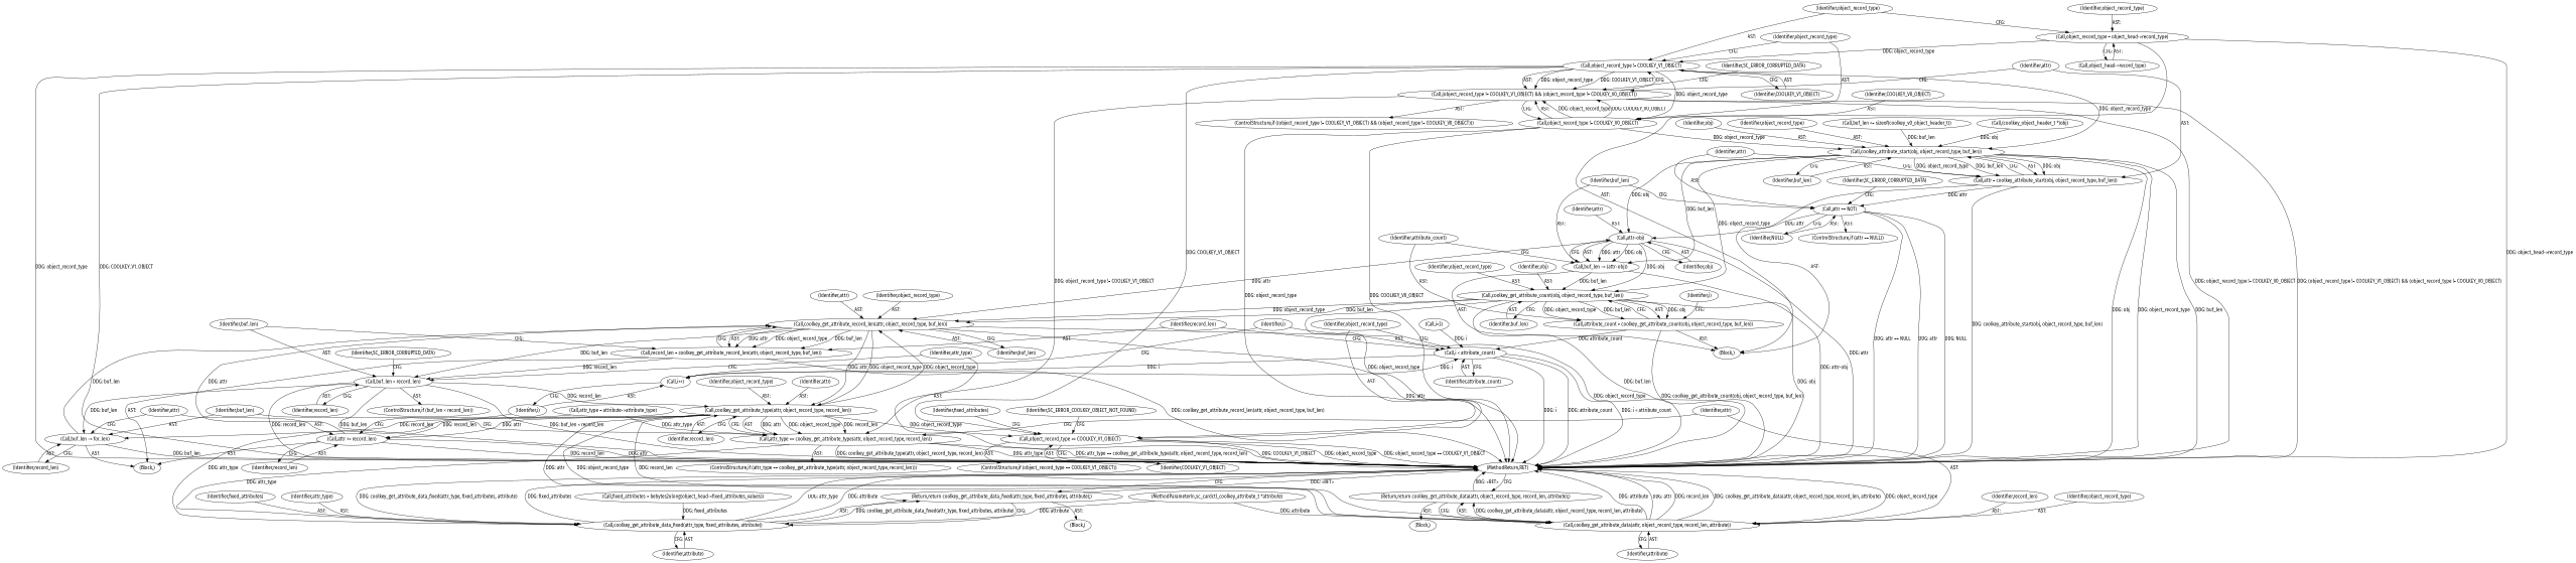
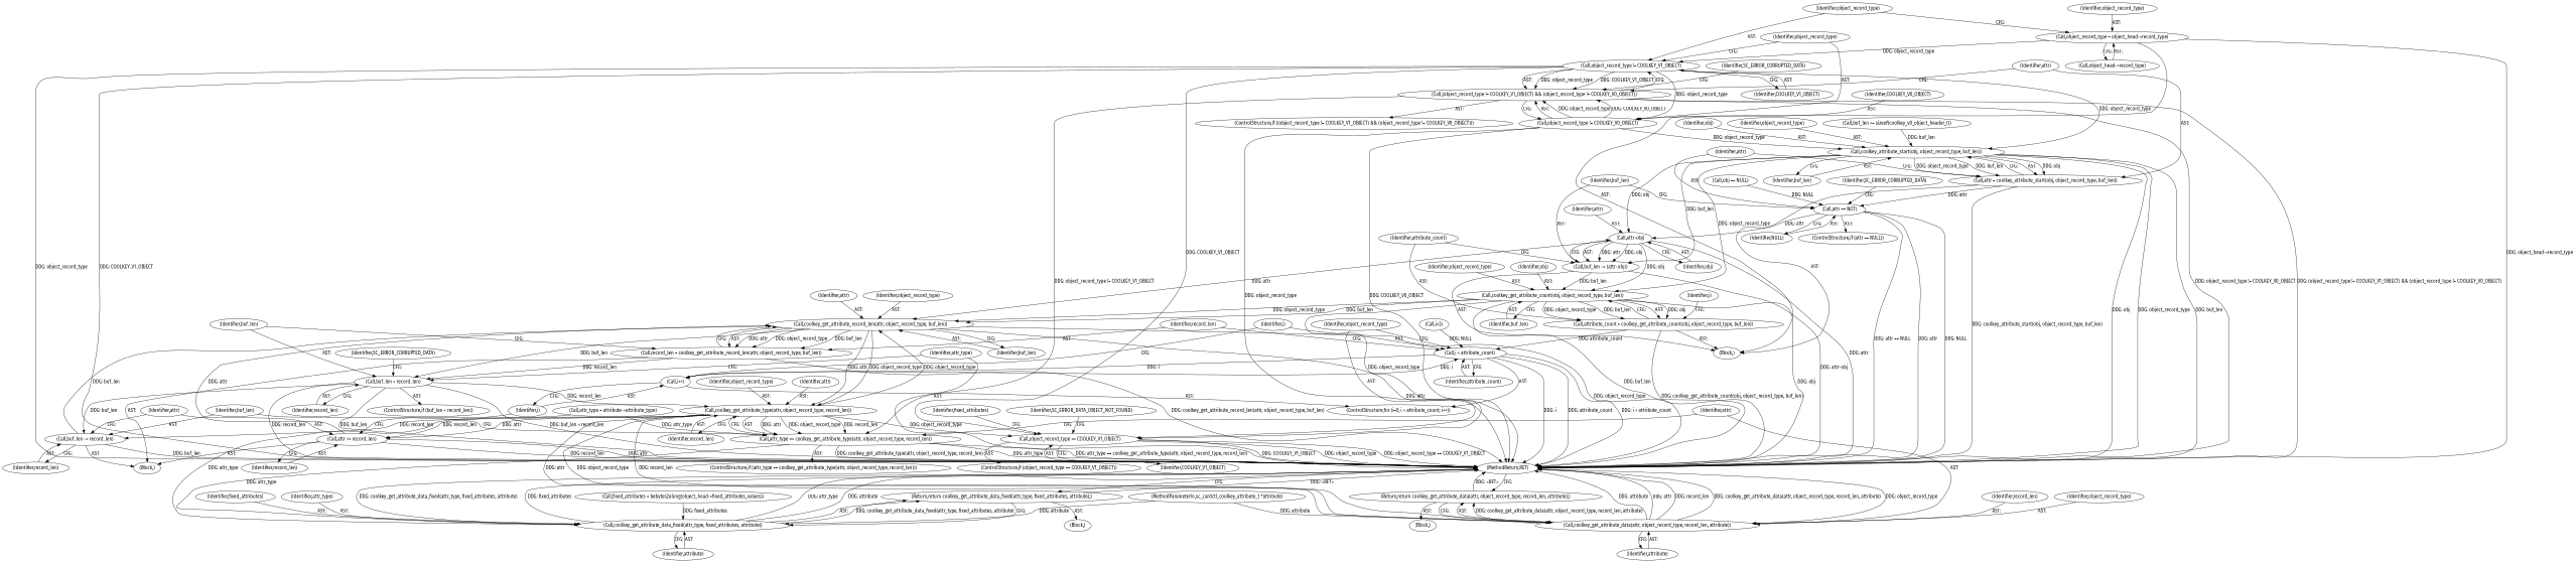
  digraph {
    fontname="Fira Sans"
    node [fontname="Fira Sans"]
    edge [fontname="Fira Sans"]
    n1 [label="(Call,object_record_type = object_head->record_type)"]
    n2 [label="(Call,object_record_type != COOLKEY_V1_OBJECT)"]
    n3 [label="(Block,)"]
    n4 [label="(Call,object_head->record_type)"]
    n5 [label="(MethodReturn,RET)"]
    n6 [label="(Call,(object_record_type != COOLKEY_V1_OBJECT) && (object_record_type != COOLKEY_V0_OBJECT))"]
    n7 [label="(Call,object_record_type != COOLKEY_V0_OBJECT)"]
    n8 [label="(Call,coolkey_attribute_start(obj, object_record_type, buf_len))"]
    n9 [label="(Call,object_record_type == COOLKEY_V1_OBJECT)"]
    n10 [label="(Identifier,COOLKEY_V1_OBJECT)"]
    n11 [label="(Return,return coolkey_get_attribute_data_fixed(attr_type, fixed_attributes, attribute);)"]
    n12 [label="(Return,return coolkey_get_attribute_data(attr, object_record_type, record_len, attribute);)"]
    n13 [label="(ControlStructure,if ((object_record_type != COOLKEY_V1_OBJECT) && (object_record_type != COOLKEY_V0_OBJECT)))"]
    n14 [label="(Call,attr = coolkey_attribute_start(obj, object_record_type, buf_len))"]
    n15 [label="(Call,attr-obj)"]
    n16 [label="(Call,buf_len -= (attr-obj))"]
    n17 [label="(Call,coolkey_get_attribute_count(obj, object_record_type, buf_len))"]
    n18 [label="(Identifier,buf_len)"]
    n19 [label="(Identifier,COOLKEY_V1_OBJECT)"]
    n20 [label="(ControlStructure,if (object_record_type == COOLKEY_V1_OBJECT))"]
    n21 [label="(Identifier,COOLKEY_V0_OBJECT)"]
    n22 [label="(Call,attr == NOT)"]
    n23 [label="(Call,coolkey_get_attribute_record_len(attr, object_record_type, buf_len))"]
    n24 [label="(Identifier,obj)"]
    n25 [label="(Call,attribute_count = coolkey_get_attribute_count(obj, object_record_type, buf_len))"]
    n26 [label="(Identifier,buf_len)"]
    n27 [label="(Identifier,NULL)"]
    n28 [label="(ControlStructure,if (attr == NULL))"]
    n29 [label="(Call,record_len = coolkey_get_attribute_record_len(attr, object_record_type, buf_len))"]
    n30 [label="(Call,buf_len < record_len)"]
    n31 [label="(Call,coolkey_get_attribute_type(attr, object_record_type, record_len))"]
    n32 [label="(Identifier,buf_len)"]
    n33 [label="(Call,i < attribute_count)"]
    n34 [label="(Call,i++)"]
+   n35 [label="(ControlStructure,for (i=0; i < attribute_count; i++))"]
    n36 [label="(Identifier,attribute_count)"]
    n37 [label="(Identifier,i)"]
    n38 [label="(Call,attr += record_len)"]
    n39 [label="(Block,)"]
-   n40 [label="(Call,buf_len -= for_len)"]
+   n40 [label="(Call,buf_len -= record_len)"]
    n41 [label="(Identifier,record_len)"]
    n42 [label="(ControlStructure,if (buf_len < record_len))"]
    n43 [label="(Call,attr_type == coolkey_get_attribute_type(attr, object_record_type, record_len))"]
    n44 [label="(Call,coolkey_get_attribute_data(attr, object_record_type, record_len, attribute))"]
    n45 [label="(Identifier,record_len)"]
    n46 [label="(Identifier,record_len)"]
    n47 [label="(Call,coolkey_get_attribute_data_fixed(attr_type, fixed_attributes, attribute))"]
    n48 [label="(ControlStructure,if (attr_type == coolkey_get_attribute_type(attr, object_record_type, record_len)))"]
    n49 [label="(Identifier,attribute)"]
    n50 [label="(Identifier,record_len)"]
    n51 [label="(Identifier,attribute)"]
    n52 [label="(Block,)"]
    n53 [label="(Block,)"]
-   n54 [label="(Call,(coolkey_object_header_t *)obj)"]
    n55 [label="(Identifier,buf_len)"]
    n56 [label="(Identifier,obj)"]
    n57 [label="(Identifier,object_record_type)"]
    n58 [label="(Identifier,fixed_attributes)"]
    n59 [label="(Identifier,record_len)"]
    n60 [label="(Identifier,object_record_type)"]
+   n61 [label="(Call,obj == NULL)"]
    n62 [label="(Identifier,attr)"]
    n63 [label="(Identifier,attr)"]
    n64 [label="(Identifier,attr)"]
    n65 [label="(Identifier,i)"]
    n66 [label="(Identifier,SC_ERROR_CORRUPTED_DATA)"]
    n67 [label="(MethodParameterIn,sc_cardctl_coolkey_attribute_t *attribute)"]
    n68 [label="(Identifier,attr)"]
    n69 [label="(Identifier,fixed_attributes)"]
    n70 [label="(Identifier,buf_len)"]
    n71 [label="(Identifier,i)"]
    n72 [label="(Identifier,attr)"]
    n73 [label="(Identifier,buf_len)"]
    n74 [label="(Identifier,attr_type)"]
    n75 [label="(Identifier,attr_type)"]
    n76 [label="(Call,i=3)"]
    n77 [label="(Call,fixed_attributes = bebytes2ulong(object_head->fixed_attributes_values))"]
    n78 [label="(Identifier,object_record_type)"]
    n79 [label="(Identifier,object_record_type)"]
    n80 [label="(Identifier,attr)"]
    n81 [label="(Identifier,attribute_count)"]
    n82 [label="(Identifier,attr)"]
    n83 [label="(Identifier,record_len)"]
    n84 [label="(Identifier,object_record_type)"]
    n85 [label="(Identifier,object_record_type)"]
    n86 [label="(Identifier,obj)"]
    n87 [label="(Call,buf_len <= sizeof(coolkey_v0_object_header_t))"]
    n88 [label="(Call,attr_type = attribute->attribute_type)"]
    n89 [label="(Identifier,object_record_type)"]
    n90 [label="(Identifier,SC_ERROR_CORRUPTED_DATA)"]
-   n91 [label="(Identifier,SC_ERROR_COOLKEY_OBJECT_NOT_FOUND)"]
+   n91 [label="(Identifier,SC_ERROR_DATA_OBJECT_NOT_FOUND)"]
    n92 [label="(Identifier,object_record_type)"]
    n93 [label="(Identifier,object_record_type)"]
    n94 [label="(Identifier,SC_ERROR_CORRUPTED_DATA)"]
    n1 -> n2 [label="DDG: object_record_type"]
    n1 -> n3 [label="AST: "]
    n1 -> n4 [label="CFG: "]
    n1 -> n5 [label="DDG: object_head->record_type"]
    n2 -> n5 [label="DDG: object_record_type"]
    n2 -> n5 [label="DDG: COOLKEY_V1_OBJECT"]
    n2 -> n6 [label="AST: "]
    n2 -> n6 [label="DDG: object_record_type"]
    n2 -> n6 [label="DDG: COOLKEY_V1_OBJECT"]
    n2 -> n7 [label="DDG: object_record_type"]
    n2 -> n8 [label="DDG: object_record_type"]
    n2 -> n9 [label="DDG: COOLKEY_V1_OBJECT"]
    n2 -> n10 [label="CFG: "]
    n4 -> n1 [label="AST: "]
    n5 -> n11 [label="CFG: "]
    n5 -> n12 [label="CFG: "]
    n6 -> n2 [label="CFG: "]
    n6 -> n5 [label="DDG: (object_record_type != COOLKEY_V1_OBJECT) && (object_record_type != COOLKEY_V0_OBJECT)"]
    n6 -> n5 [label="DDG: object_record_type != COOLKEY_V0_OBJECT"]
    n6 -> n5 [label="DDG: object_record_type != COOLKEY_V1_OBJECT"]
    n6 -> n7 [label="CFG: "]
    n6 -> n13 [label="AST: "]
    n7 -> n5 [label="DDG: object_record_type"]
    n7 -> n5 [label="DDG: COOLKEY_V0_OBJECT"]
    n7 -> n6 [label="AST: "]
    n7 -> n6 [label="DDG: object_record_type"]
    n7 -> n6 [label="DDG: COOLKEY_V0_OBJECT"]
    n7 -> n8 [label="DDG: object_record_type"]
    n8 -> n5 [label="DDG: obj"]
    n8 -> n5 [label="DDG: object_record_type"]
    n8 -> n5 [label="DDG: buf_len"]
    n8 -> n14 [label="AST: "]
    n8 -> n14 [label="DDG: obj"]
    n8 -> n14 [label="DDG: object_record_type"]
    n8 -> n14 [label="DDG: buf_len"]
    n8 -> n15 [label="DDG: obj"]
    n8 -> n16 [label="DDG: buf_len"]
    n8 -> n17 [label="DDG: object_record_type"]
    n8 -> n18 [label="CFG: "]
    n9 -> n5 [label="DDG: object_record_type"]
    n9 -> n5 [label="DDG: object_record_type == COOLKEY_V1_OBJECT"]
    n9 -> n5 [label="DDG: COOLKEY_V1_OBJECT"]
    n9 -> n19 [label="CFG: "]
    n9 -> n20 [label="AST: "]
    n10 -> n2 [label="AST: "]
    n11 -> n5 [label="DDG: <RET>"]
    n11 -> n47 [label="CFG: "]
    n11 -> n52 [label="AST: "]
    n12 -> n5 [label="DDG: <RET>"]
    n12 -> n44 [label="CFG: "]
    n12 -> n53 [label="AST: "]
    n14 -> n3 [label="AST: "]
    n14 -> n5 [label="DDG: coolkey_attribute_start(obj, object_record_type, buf_len)"]
    n14 -> n8 [label="CFG: "]
    n14 -> n22 [label="DDG: attr"]
    n15 -> n5 [label="DDG: attr"]
    n15 -> n16 [label="AST: "]
    n15 -> n16 [label="DDG: attr"]
    n15 -> n16 [label="DDG: obj"]
    n15 -> n17 [label="DDG: obj"]
    n15 -> n23 [label="DDG: attr"]
    n15 -> n24 [label="CFG: "]
    n16 -> n3 [label="AST: "]
    n16 -> n5 [label="DDG: attr-obj"]
    n16 -> n15 [label="CFG: "]
    n16 -> n17 [label="DDG: buf_len"]
    n17 -> n5 [label="DDG: obj"]
    n17 -> n5 [label="DDG: buf_len"]
    n17 -> n9 [label="DDG: object_record_type"]
    n17 -> n23 [label="DDG: object_record_type"]
    n17 -> n23 [label="DDG: buf_len"]
    n17 -> n25 [label="AST: "]
    n17 -> n25 [label="DDG: obj"]
    n17 -> n25 [label="DDG: object_record_type"]
    n17 -> n25 [label="DDG: buf_len"]
    n17 -> n26 [label="CFG: "]
    n18 -> n8 [label="AST: "]
    n19 -> n9 [label="AST: "]
    n21 -> n7 [label="AST: "]
    n22 -> n5 [label="DDG: NULL"]
    n22 -> n5 [label="DDG: attr == NULL"]
    n22 -> n5 [label="DDG: attr"]
    n22 -> n15 [label="DDG: attr"]
    n22 -> n27 [label="CFG: "]
    n22 -> n28 [label="AST: "]
    n23 -> n5 [label="DDG: attr"]
    n23 -> n5 [label="DDG: object_record_type"]
    n23 -> n29 [label="AST: "]
    n23 -> n29 [label="DDG: attr"]
    n23 -> n29 [label="DDG: object_record_type"]
    n23 -> n29 [label="DDG: buf_len"]
    n23 -> n30 [label="DDG: buf_len"]
    n23 -> n31 [label="DDG: attr"]
    n23 -> n31 [label="DDG: object_record_type"]
    n23 -> n32 [label="CFG: "]
    n24 -> n15 [label="AST: "]
    n25 -> n3 [label="AST: "]
    n25 -> n5 [label="DDG: coolkey_get_attribute_count(obj, object_record_type, buf_len)"]
    n25 -> n17 [label="CFG: "]
    n25 -> n33 [label="DDG: attribute_count"]
    n26 -> n17 [label="AST: "]
    n27 -> n22 [label="AST: "]
    n29 -> n5 [label="DDG: coolkey_get_attribute_record_len(attr, object_record_type, buf_len)"]
    n29 -> n23 [label="CFG: "]
    n29 -> n30 [label="DDG: record_len"]
    n29 -> n39 [label="AST: "]
    n30 -> n5 [label="DDG: record_len"]
    n30 -> n5 [label="DDG: buf_len"]
    n30 -> n5 [label="DDG: buf_len < record_len"]
    n30 -> n31 [label="DDG: record_len"]
    n30 -> n40 [label="DDG: buf_len"]
    n30 -> n41 [label="CFG: "]
    n30 -> n42 [label="AST: "]
    n31 -> n9 [label="DDG: object_record_type"]
    n31 -> n23 [label="DDG: object_record_type"]
    n31 -> n38 [label="DDG: record_len"]
    n31 -> n38 [label="DDG: attr"]
    n31 -> n40 [label="DDG: record_len"]
    n31 -> n43 [label="AST: "]
    n31 -> n43 [label="DDG: attr"]
    n31 -> n43 [label="DDG: object_record_type"]
    n31 -> n43 [label="DDG: record_len"]
    n31 -> n44 [label="DDG: attr"]
    n31 -> n44 [label="DDG: object_record_type"]
    n31 -> n44 [label="DDG: record_len"]
    n31 -> n45 [label="CFG: "]
    n32 -> n23 [label="AST: "]
    n33 -> n5 [label="DDG: i"]
    n33 -> n5 [label="DDG: attribute_count"]
    n33 -> n5 [label="DDG: i < attribute_count"]
    n33 -> n34 [label="DDG: i"]
+   n33 -> n35 [label="AST: "]
    n33 -> n36 [label="CFG: "]
    n34 -> n33 [label="DDG: i"]
+   n34 -> n35 [label="AST: "]
    n34 -> n37 [label="CFG: "]
    n36 -> n33 [label="AST: "]
    n37 -> n34 [label="AST: "]
    n37 -> n38 [label="CFG: "]
    n38 -> n5 [label="DDG: record_len"]
    n38 -> n5 [label="DDG: attr"]
    n38 -> n23 [label="DDG: attr"]
    n38 -> n39 [label="AST: "]
    n38 -> n50 [label="CFG: "]
    n40 -> n5 [label="DDG: buf_len"]
    n40 -> n23 [label="DDG: buf_len"]
    n40 -> n39 [label="AST: "]
    n40 -> n46 [label="CFG: "]
    n41 -> n30 [label="AST: "]
    n43 -> n5 [label="DDG: coolkey_get_attribute_type(attr, object_record_type, record_len)"]
    n43 -> n5 [label="DDG: attr_type"]
    n43 -> n5 [label="DDG: attr_type == coolkey_get_attribute_type(attr, object_record_type, record_len)"]
    n43 -> n31 [label="CFG: "]
    n43 -> n47 [label="DDG: attr_type"]
    n43 -> n48 [label="AST: "]
    n44 -> n5 [label="DDG: attribute"]
    n44 -> n5 [label="DDG: attr"]
    n44 -> n5 [label="DDG: record_len"]
    n44 -> n5 [label="DDG: coolkey_get_attribute_data(attr, object_record_type, record_len, attribute)"]
    n44 -> n5 [label="DDG: object_record_type"]
    n44 -> n12 [label="AST: "]
    n44 -> n12 [label="DDG: coolkey_get_attribute_data(attr, object_record_type, record_len, attribute)"]
    n44 -> n49 [label="CFG: "]
    n45 -> n31 [label="AST: "]
    n46 -> n40 [label="AST: "]
    n47 -> n5 [label="DDG: coolkey_get_attribute_data_fixed(attr_type, fixed_attributes, attribute)"]
    n47 -> n5 [label="DDG: fixed_attributes"]
    n47 -> n5 [label="DDG: attr_type"]
    n47 -> n5 [label="DDG: attribute"]
    n47 -> n11 [label="AST: "]
    n47 -> n11 [label="DDG: coolkey_get_attribute_data_fixed(attr_type, fixed_attributes, attribute)"]
    n47 -> n51 [label="CFG: "]
    n49 -> n44 [label="AST: "]
    n50 -> n38 [label="AST: "]
    n51 -> n47 [label="AST: "]
-   n54 -> n8 [label="DDG: obj"]
    n55 -> n40 [label="AST: "]
    n55 -> n43 [label="CFG: "]
    n56 -> n8 [label="AST: "]
    n57 -> n9 [label="AST: "]
    n57 -> n33 [label="CFG: "]
    n58 -> n47 [label="AST: "]
    n59 -> n44 [label="AST: "]
    n60 -> n2 [label="CFG: "]
    n60 -> n7 [label="AST: "]
+   n61 -> n22 [label="DDG: NULL"]
    n62 -> n15 [label="AST: "]
    n63 -> n31 [label="AST: "]
    n64 -> n38 [label="AST: "]
    n64 -> n40 [label="CFG: "]
    n65 -> n33 [label="AST: "]
    n65 -> n34 [label="CFG: "]
    n66 -> n22 [label="CFG: "]
    n67 -> n44 [label="DDG: attribute"]
    n67 -> n47 [label="DDG: attribute"]
    n68 -> n6 [label="CFG: "]
    n68 -> n14 [label="AST: "]
    n69 -> n9 [label="CFG: "]
    n70 -> n29 [label="CFG: "]
    n70 -> n30 [label="AST: "]
    n71 -> n25 [label="CFG: "]
    n72 -> n14 [label="CFG: "]
    n72 -> n22 [label="AST: "]
    n73 -> n16 [label="AST: "]
    n73 -> n22 [label="CFG: "]
    n74 -> n47 [label="AST: "]
    n75 -> n30 [label="CFG: "]
    n75 -> n43 [label="AST: "]
-   n76 -> n33 [label="DDG: i"]
+   n76 -> n33 [label="DDG: NULL"]
    n77 -> n47 [label="DDG: fixed_attributes"]
    n78 -> n31 [label="AST: "]
    n79 -> n1 [label="AST: "]
    n80 -> n23 [label="AST: "]
    n81 -> n16 [label="CFG: "]
    n81 -> n25 [label="AST: "]
    n82 -> n43 [label="CFG: "]
    n82 -> n44 [label="AST: "]
    n83 -> n29 [label="AST: "]
    n83 -> n33 [label="CFG: "]
    n84 -> n8 [label="AST: "]
    n85 -> n17 [label="AST: "]
    n86 -> n17 [label="AST: "]
    n87 -> n8 [label="DDG: buf_len"]
    n88 -> n43 [label="DDG: attr_type"]
    n88 -> n47 [label="DDG: attr_type"]
    n89 -> n1 [label="CFG: "]
    n89 -> n2 [label="AST: "]
    n90 -> n30 [label="CFG: "]
    n91 -> n9 [label="CFG: "]
    n92 -> n44 [label="AST: "]
    n93 -> n23 [label="AST: "]
    n94 -> n6 [label="CFG: "]
  }
